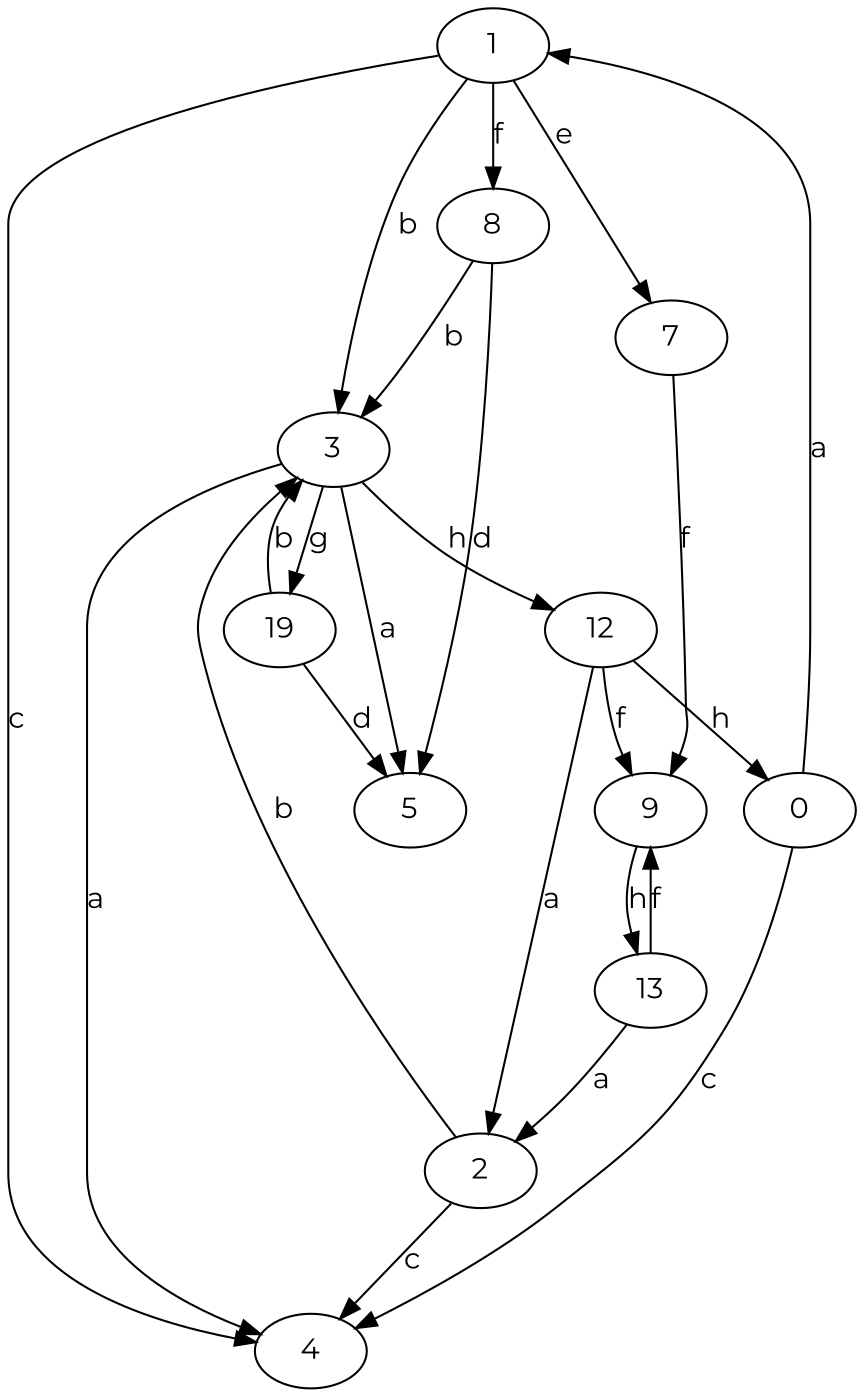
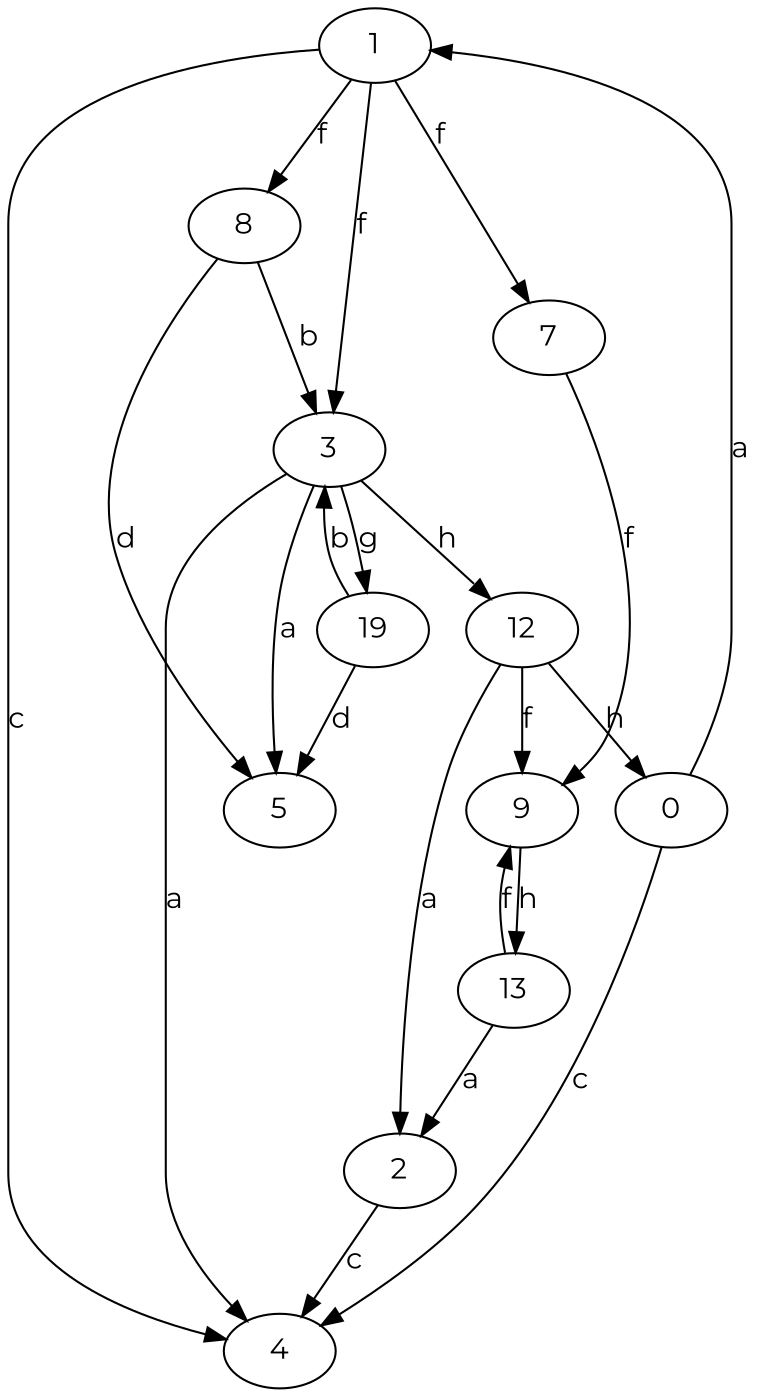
  strict digraph {
    fontname=Montserrat
    node [fontname=Montserrat]
    edge [fontname=Montserrat]
    1
    3
    4
    7
    8
    n6 [label=19]
    12
    5
    9
    2
    0
    13
-   1 -> 3 [label=b]
+   1 -> 3 [label=f]
    1 -> 4 [label=c]
-   1 -> 7 [label=e]
+   1 -> 7 [label=f]
    1 -> 8 [label=f]
    3 -> 4 [label=a]
    3 -> n6 [label=g]
    3 -> 12 [label=h]
    3 -> 5 [label=a]
    7 -> 9 [label=f]
    8 -> 3 [label=b]
    8 -> 5 [label=d]
    n6 -> 3 [label=b]
    n6 -> 5 [label=d]
    12 -> 9 [label=f]
    12 -> 2 [label=a]
    12 -> 0 [label=h]
    9 -> 13 [label=h]
-   2 -> 3 [label=b]
    2 -> 4 [label=c]
    0 -> 1 [label=a]
    0 -> 4 [label=c]
    13 -> 9 [label=f]
    13 -> 2 [label=a]
  }
